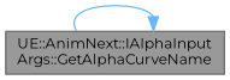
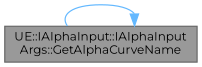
  digraph {
    rankdir=LR
    fontname=Montserrat
-   n1 [color=gray40 fillcolor=grey60 fontcolor=black fontname=Montserrat fontsize=10 height=0.2 label="UE::AnimNext::IAlphaInput\lArgs::GetAlphaCurveName" shape=box style=filled width=0.4]
+   n1 [color=gray40 fillcolor=grey60 fontcolor=black fontname=Montserrat fontsize=10 height=0.2 label="UE::IAlphaInput::IAlphaInput\lArgs::GetAlphaCurveName" shape=box style=filled width=0.4]
    n1 -> n1 [color=steelblue1 fontname=Montserrat fontsize=10 labelfontname=Helvetica labelfontsize=10 style=solid]
  }
